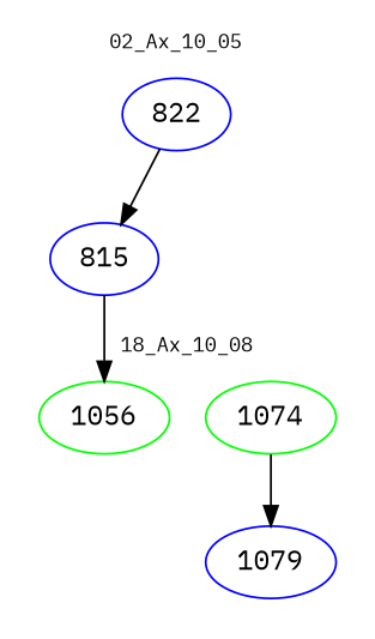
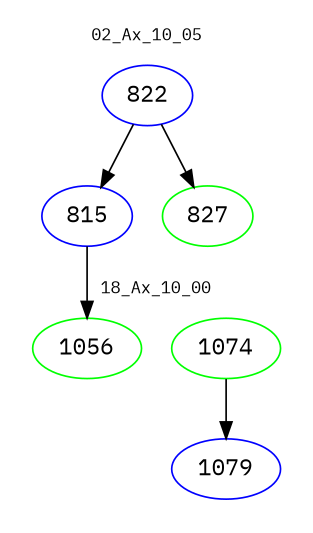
  digraph {
    fontname="IBM Plex Mono"
    node [color=green fontname="IBM Plex Mono"]
    edge [color=black fontname="IBM Plex Mono"]
    n1 [label=1074]
    n2 [label=1056]
    n3 [color=blue label=1079]
    n4 [color=blue label=822]
    n5 [color=blue label=815]
+   n6 [label=827]
    subgraph cluster_1 {
      color=white
      fontsize=10
-     label="18_Ax_10_08"
+     label="18_Ax_10_00"
      n1
      n2
      n3
    }
    subgraph cluster_2 {
      color=white
      fontsize=10
      label="02_Ax_10_05"
      n4
      n5
+     n6
    }
    n1 -> n3
    n4 -> n5
+   n4 -> n6
    n5 -> n2
  }
